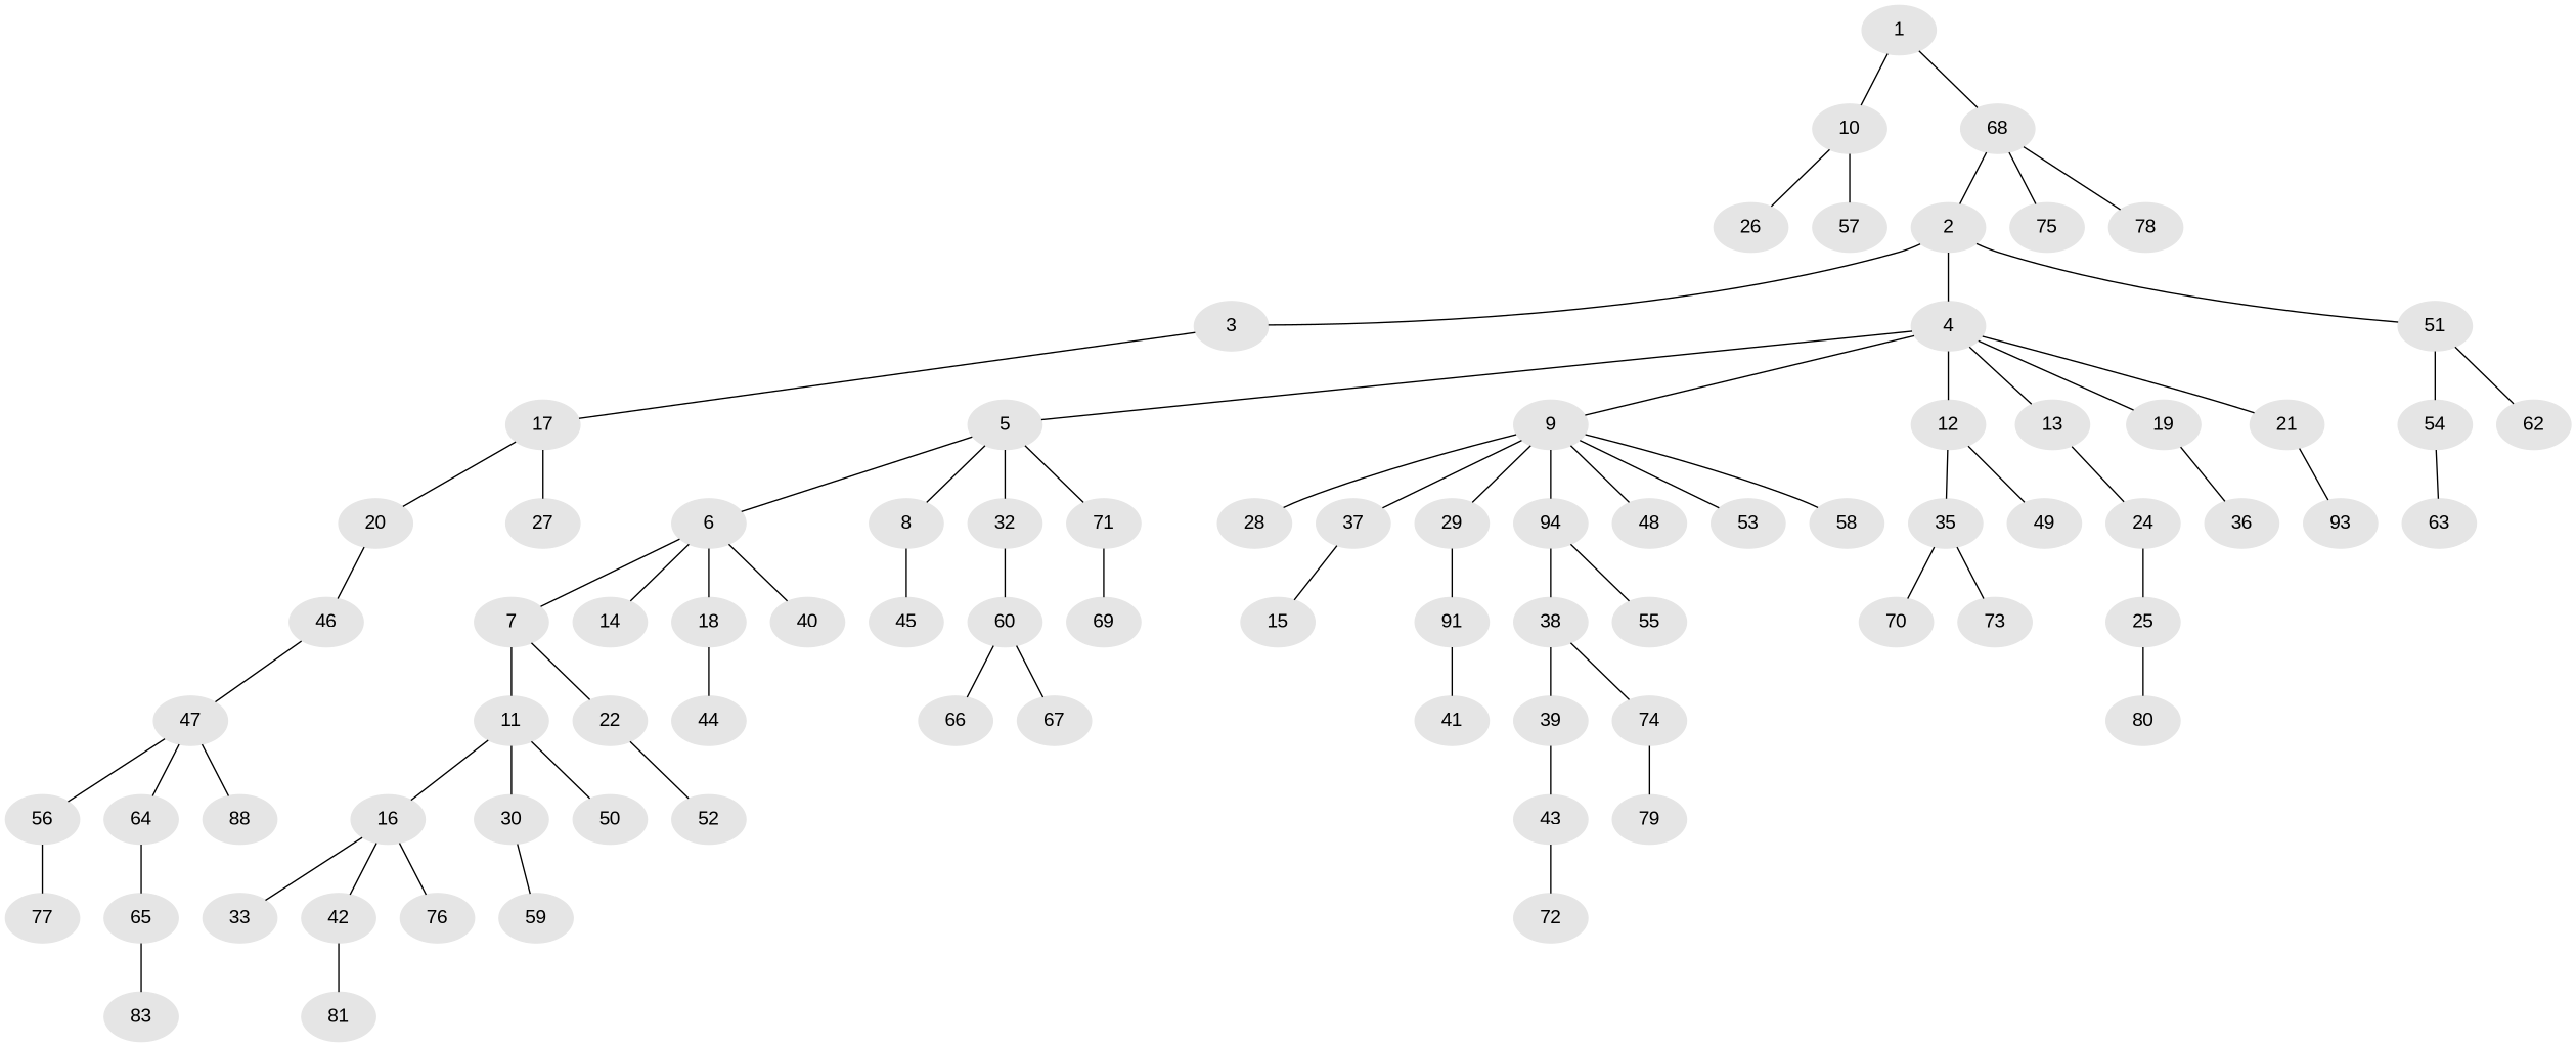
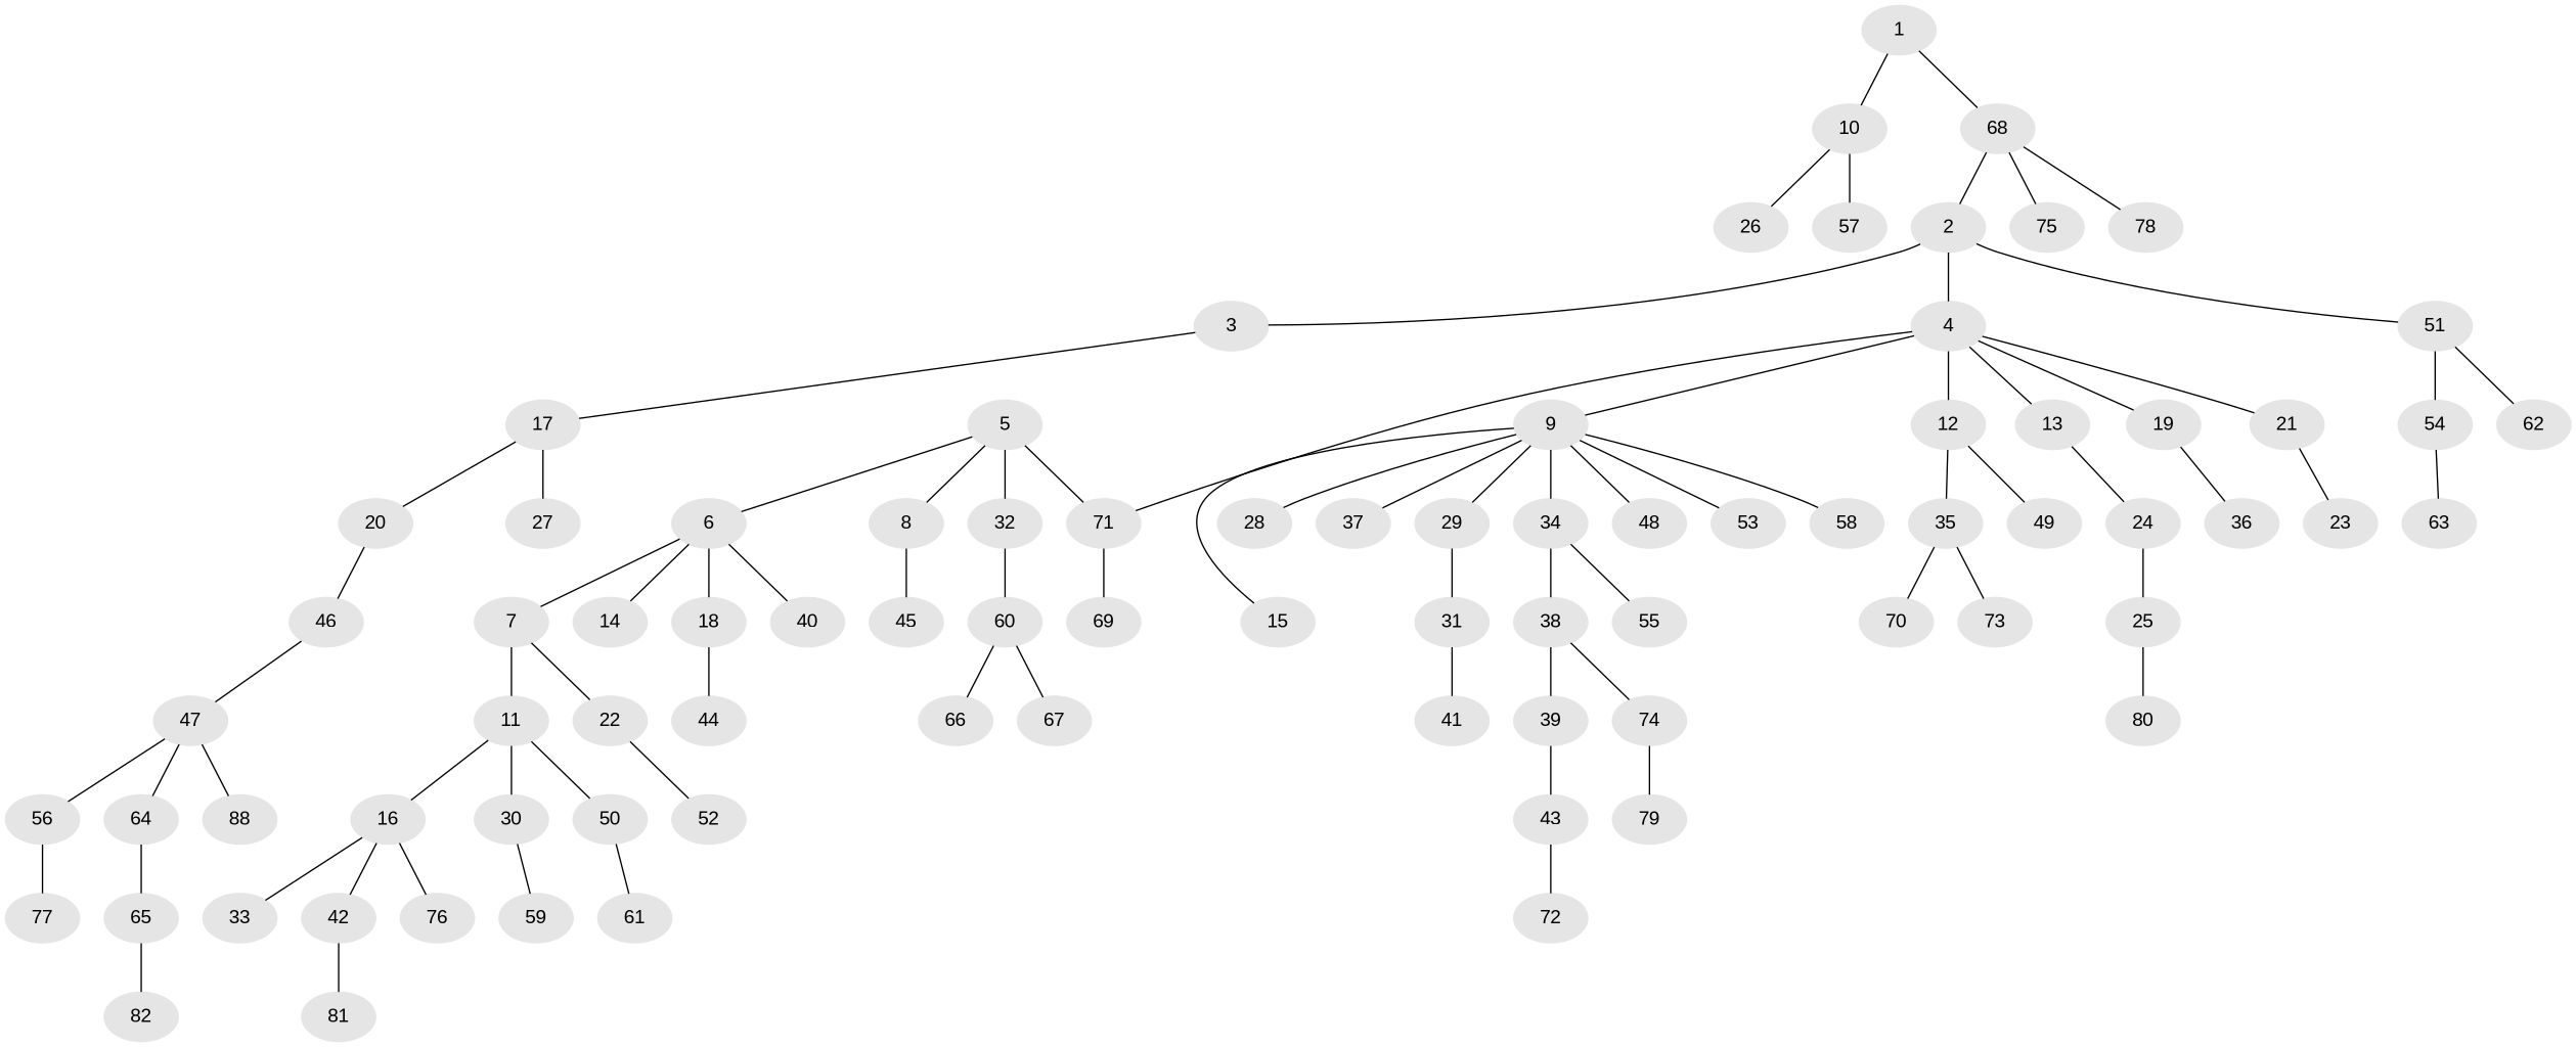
  graph {
    fontname="Liberation Sans"
    node [color=gray90 fontname="Liberation Sans" style=filled]
    edge [fontname="Liberation Sans"]
    1
    10
    68
    2
    3
    4
    51
    26
    57
    75
    78
    17
    5
    9
    12
    13
    19
    21
    54
    62
    20
    27
    6
    8
    32
    71
    15
    28
    29
-   34 [label=94]
+   34
    37
    48
    53
    58
    35
    49
    24
    36
    7
    14
    18
    40
    45
    60
    69
    11
    22
    44
    16
    30
    50
    52
-   31 [label=91]
+   31
    38
    55
    33
    42
    76
    59
-   23 [label=93]
+   23
    70
    73
    25
    81
    46
    47
    80
    41
+   61
    66
    67
    39
    74
    43
    79
    72
    56
    64
    n79 [label=88]
    77
    65
    63
-   82 [label=83]
+   82
    1 -- 10
    1 -- 68
    10 -- 26
    10 -- 57
    68 -- 2
    68 -- 75
    68 -- 78
    2 -- 3
    2 -- 4
    2 -- 51
    3 -- 17
-   4 -- 5
+   4 -- 71
    4 -- 9
    4 -- 12
    4 -- 13
    4 -- 19
    4 -- 21
    51 -- 54
    51 -- 62
    17 -- 20
    17 -- 27
    5 -- 6
    5 -- 8
    5 -- 32
    5 -- 71
-   37 -- 15
+   9 -- 15
    9 -- 28
    9 -- 29
    9 -- 34
    9 -- 37
    9 -- 48
    9 -- 53
    9 -- 58
    12 -- 35
    12 -- 49
    13 -- 24
    19 -- 36
    21 -- 23
    54 -- 63
    20 -- 46
    6 -- 7
    6 -- 14
    6 -- 18
    6 -- 40
    8 -- 45
    32 -- 60
    71 -- 69
    29 -- 31
    34 -- 38
    34 -- 55
    35 -- 70
    35 -- 73
    24 -- 25
    7 -- 11
    7 -- 22
    18 -- 44
    60 -- 66
    60 -- 67
    11 -- 16
    11 -- 30
    11 -- 50
    22 -- 52
    16 -- 33
    16 -- 42
    16 -- 76
    30 -- 59
+   50 -- 61
    31 -- 41
    38 -- 39
    38 -- 74
    42 -- 81
    25 -- 80
    46 -- 47
    47 -- 56
    47 -- 64
    47 -- n79
    39 -- 43
    74 -- 79
    43 -- 72
    56 -- 77
    64 -- 65
    65 -- 82
  }
